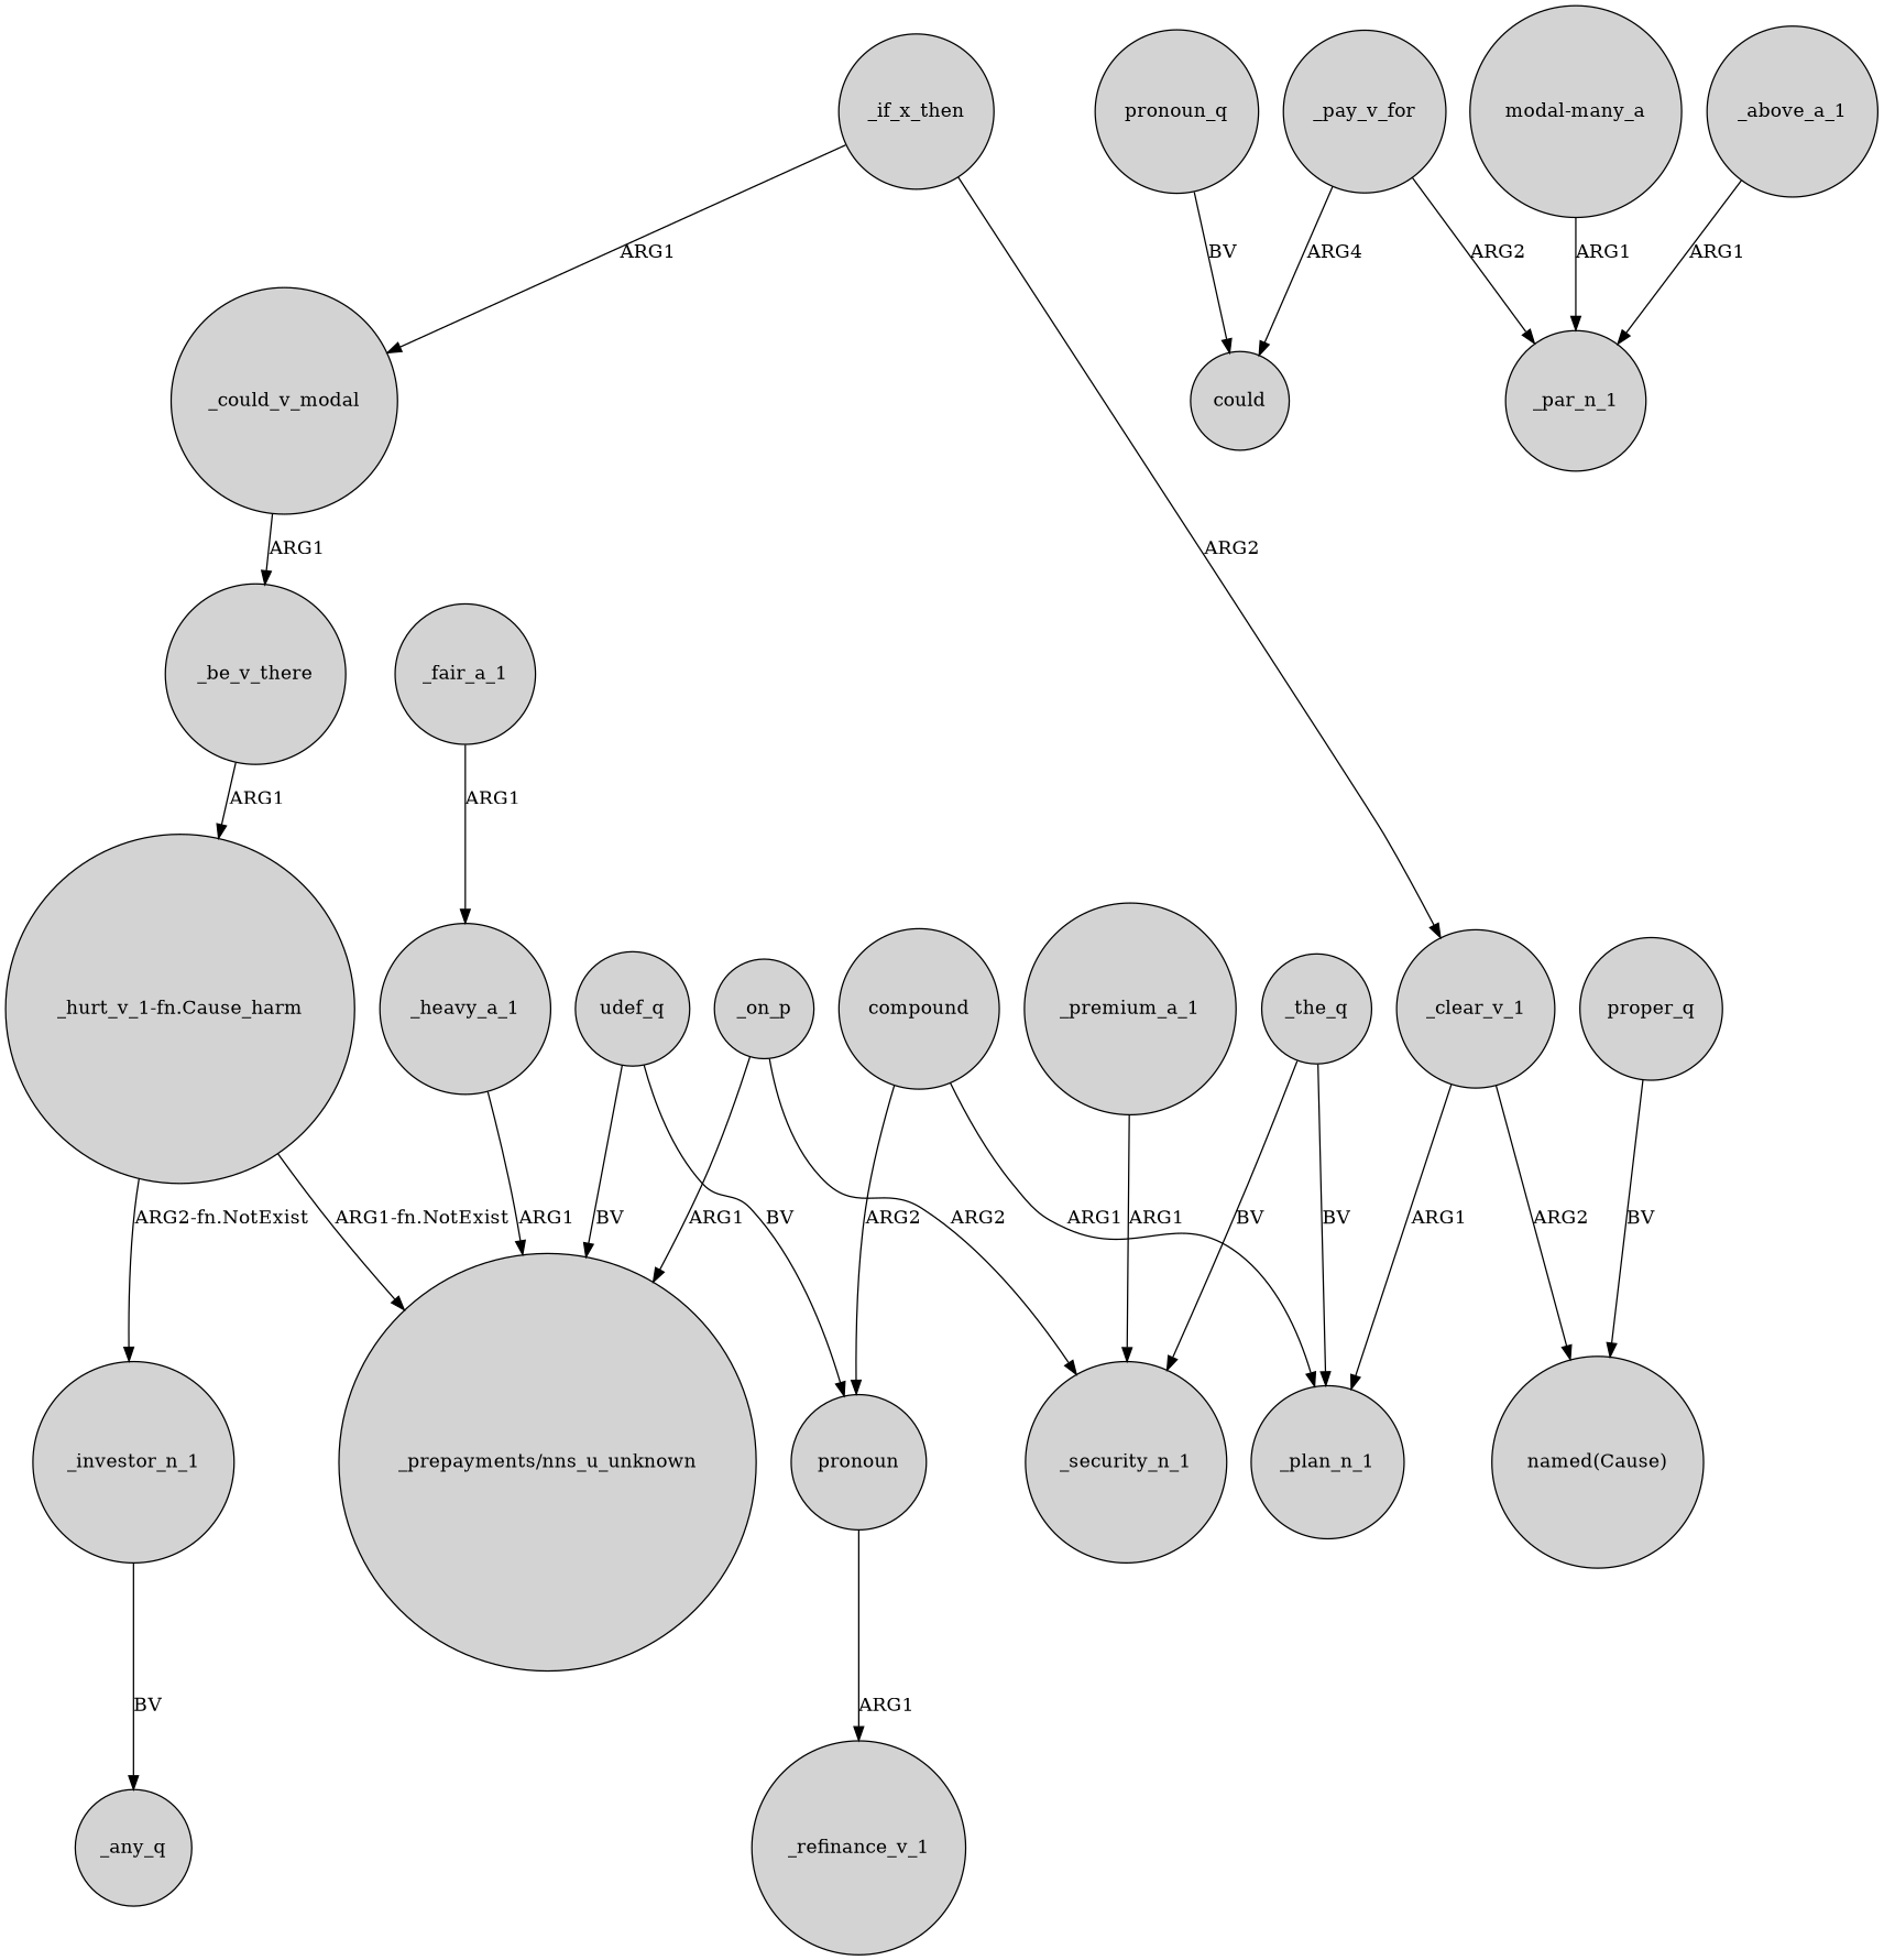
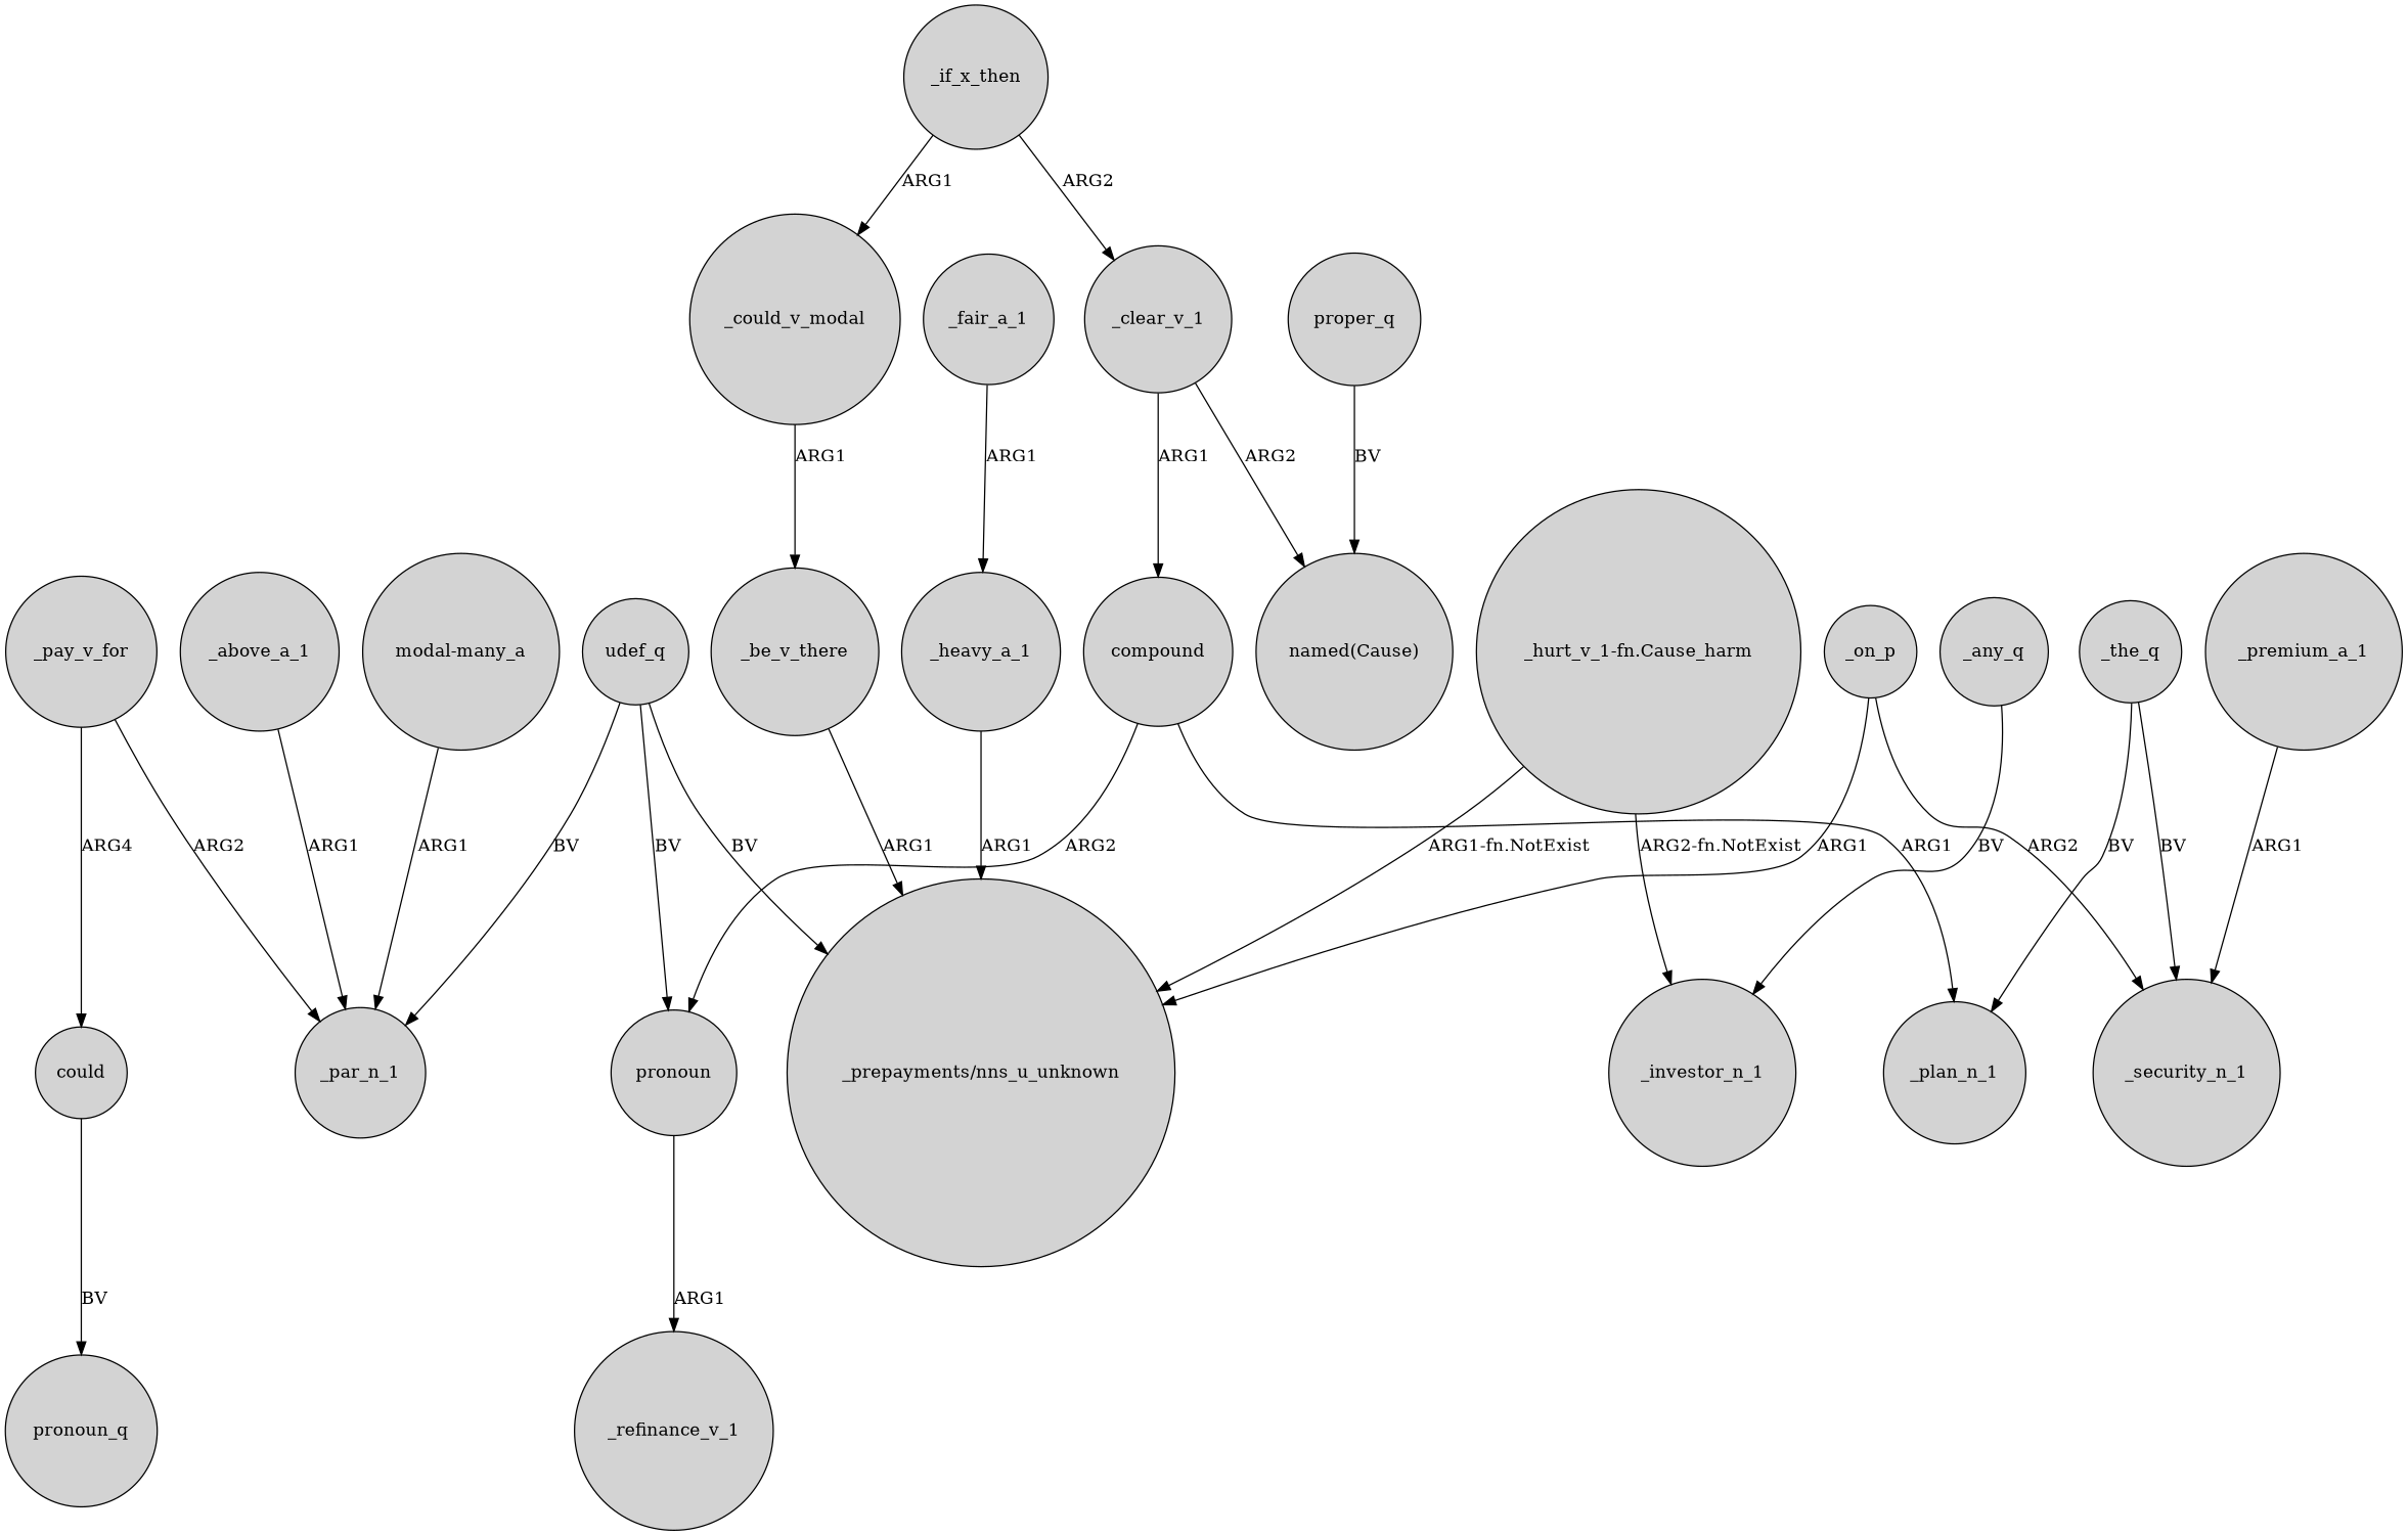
  digraph {
    node [shape=circle style=filled]
    udef_q
    _par_n_1
    "_prepayments/nns_u_unknown"
    n4 [label=pronoun]
    _refinance_v_1
    _heavy_a_1
    _pay_v_for
    n8 [label=could]
    _any_q
    _investor_n_1
    _clear_v_1
    _plan_n_1
    n13 [label="named(Cause)"]
    _the_q
    _security_n_1
    compound
    _be_v_there
    _if_x_then
    _could_v_modal
    proper_q
    "_hurt_v_1-fn.Cause_harm"
    _fair_a_1
    _on_p
    pronoun_q
    _premium_a_1
    _above_a_1
    n27 [label="modal-many_a"]
+   udef_q -> _par_n_1 [label=BV]
    udef_q -> "_prepayments/nns_u_unknown" [label=BV]
    udef_q -> n4 [label=BV]
    n4 -> _refinance_v_1 [label=ARG1]
    _heavy_a_1 -> "_prepayments/nns_u_unknown" [label=ARG1]
    _pay_v_for -> _par_n_1 [label=ARG2]
    _pay_v_for -> n8 [label=ARG4]
-   _investor_n_1 -> _any_q [label=BV]
-   _clear_v_1 -> _plan_n_1 [label=ARG1]
+   _any_q -> _investor_n_1 [label=BV]
+   _clear_v_1 -> compound [label=ARG1]
    _clear_v_1 -> n13 [label=ARG2]
    _the_q -> _plan_n_1 [label=BV]
    _the_q -> _security_n_1 [label=BV]
    compound -> n4 [label=ARG2]
    compound -> _plan_n_1 [label=ARG1]
-   _be_v_there -> "_hurt_v_1-fn.Cause_harm" [label=ARG1]
+   _be_v_there -> "_prepayments/nns_u_unknown" [label=ARG1]
    _if_x_then -> _clear_v_1 [label=ARG2]
    _if_x_then -> _could_v_modal [label=ARG1]
    _could_v_modal -> _be_v_there [label=ARG1]
    proper_q -> n13 [label=BV]
    "_hurt_v_1-fn.Cause_harm" -> "_prepayments/nns_u_unknown" [label="ARG1-fn.NotExist"]
    "_hurt_v_1-fn.Cause_harm" -> _investor_n_1 [label="ARG2-fn.NotExist"]
    _fair_a_1 -> _heavy_a_1 [label=ARG1]
    _on_p -> "_prepayments/nns_u_unknown" [label=ARG1]
    _on_p -> _security_n_1 [label=ARG2]
-   pronoun_q -> n8 [label=BV]
+   n8 -> pronoun_q [label=BV]
    _premium_a_1 -> _security_n_1 [label=ARG1]
    _above_a_1 -> _par_n_1 [label=ARG1]
    n27 -> _par_n_1 [label=ARG1]
  }
